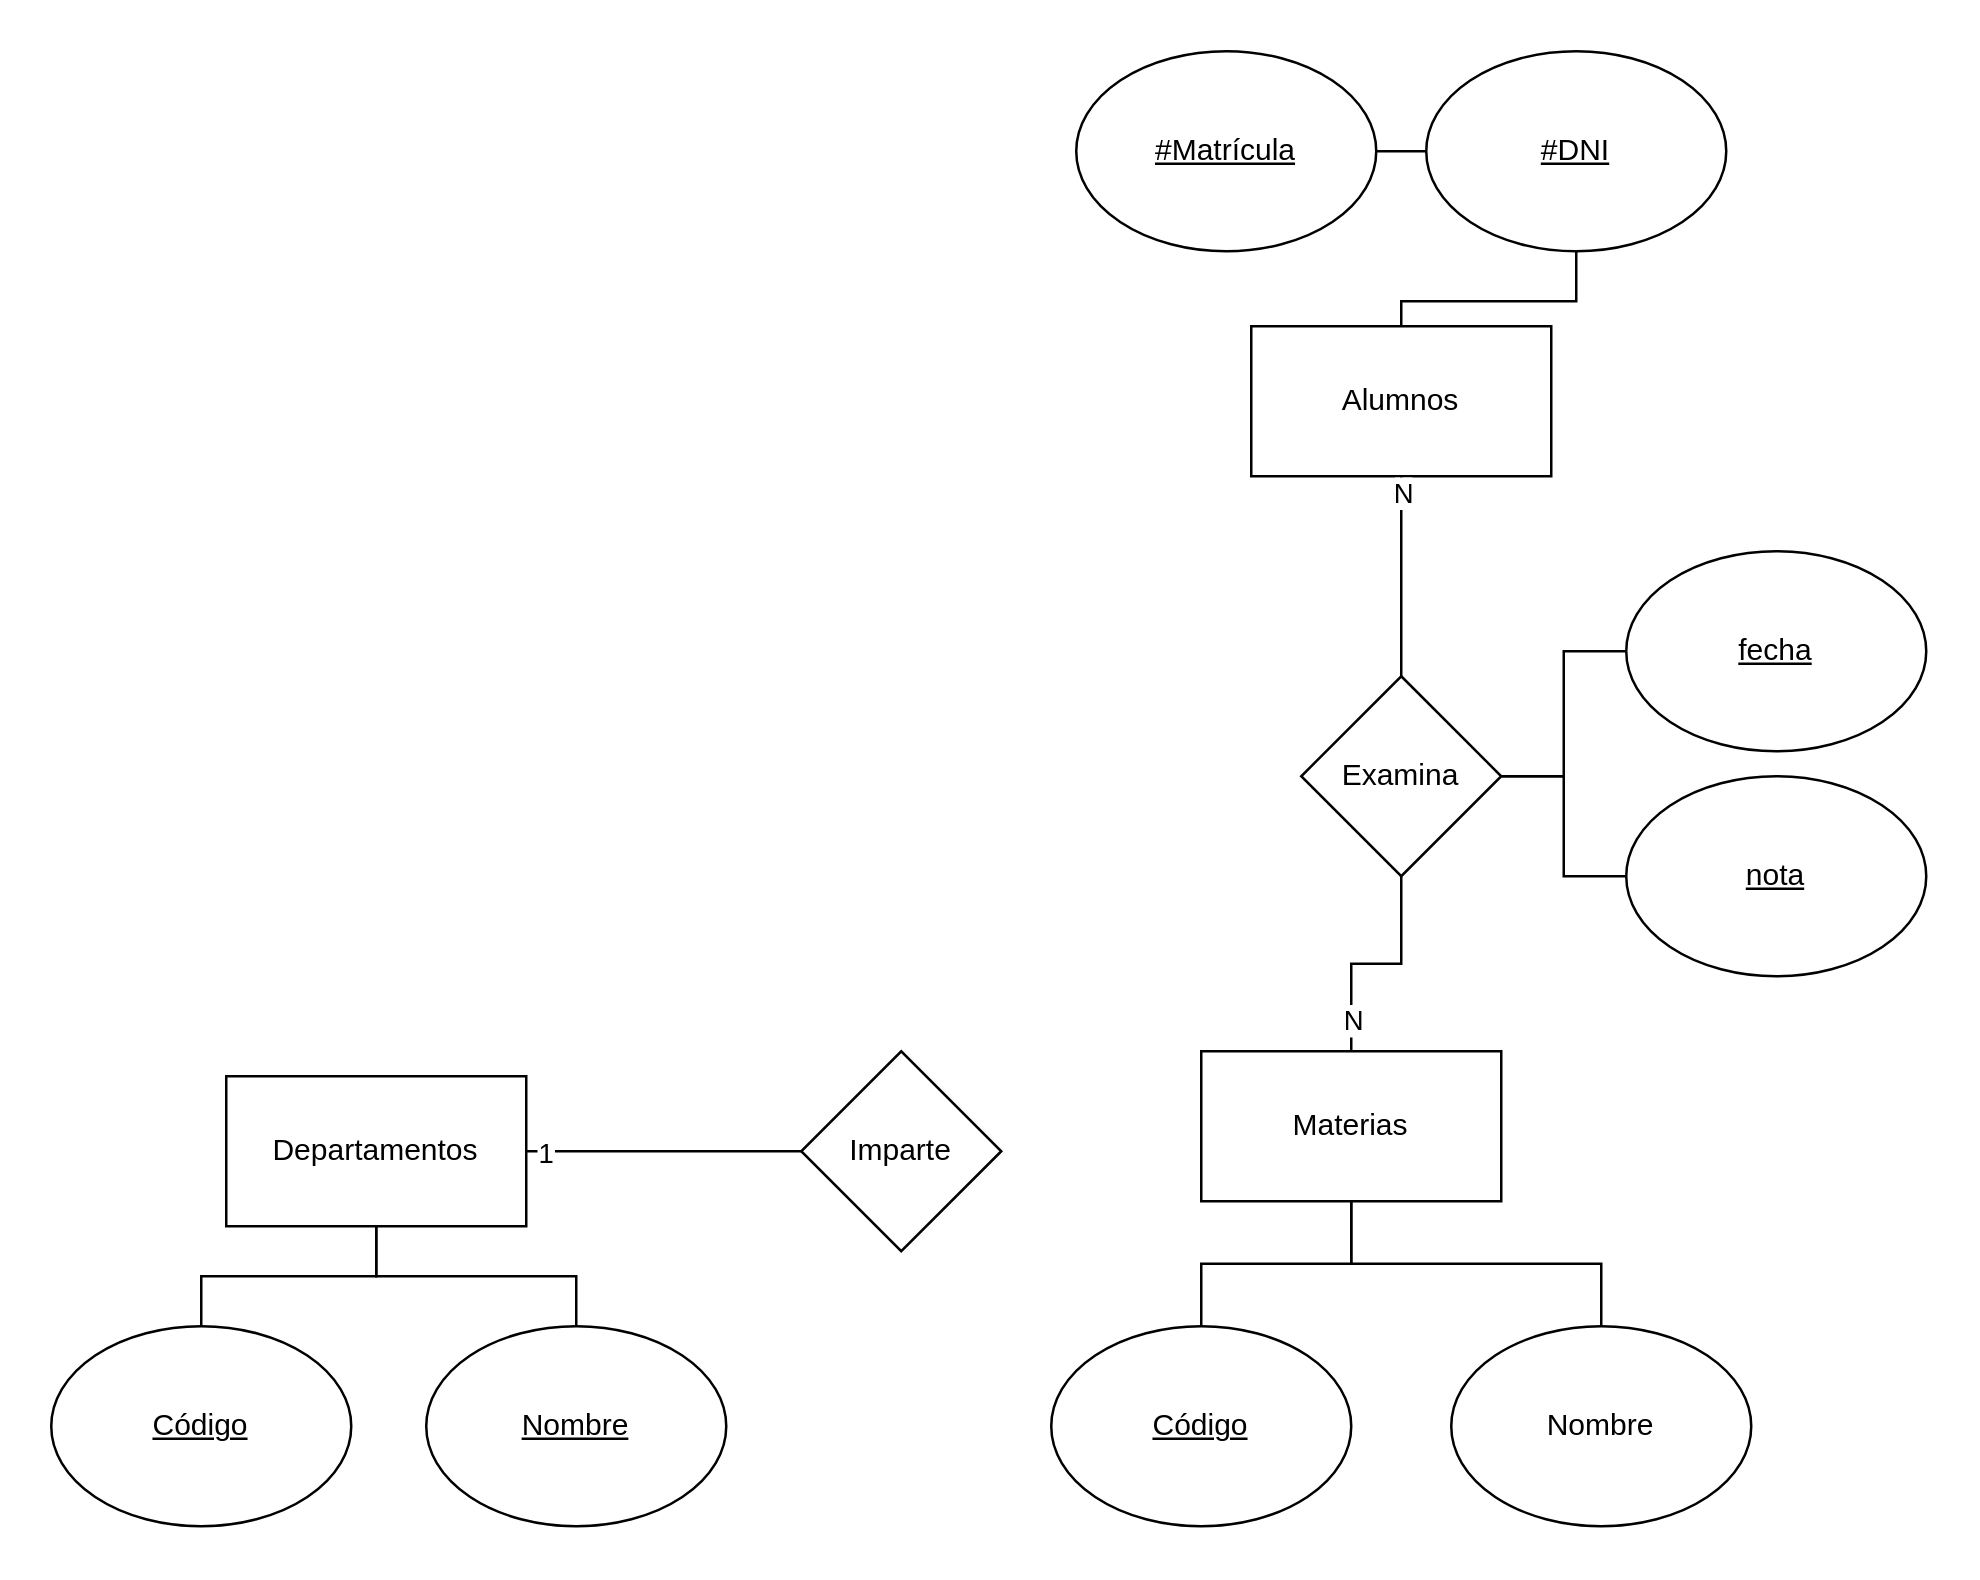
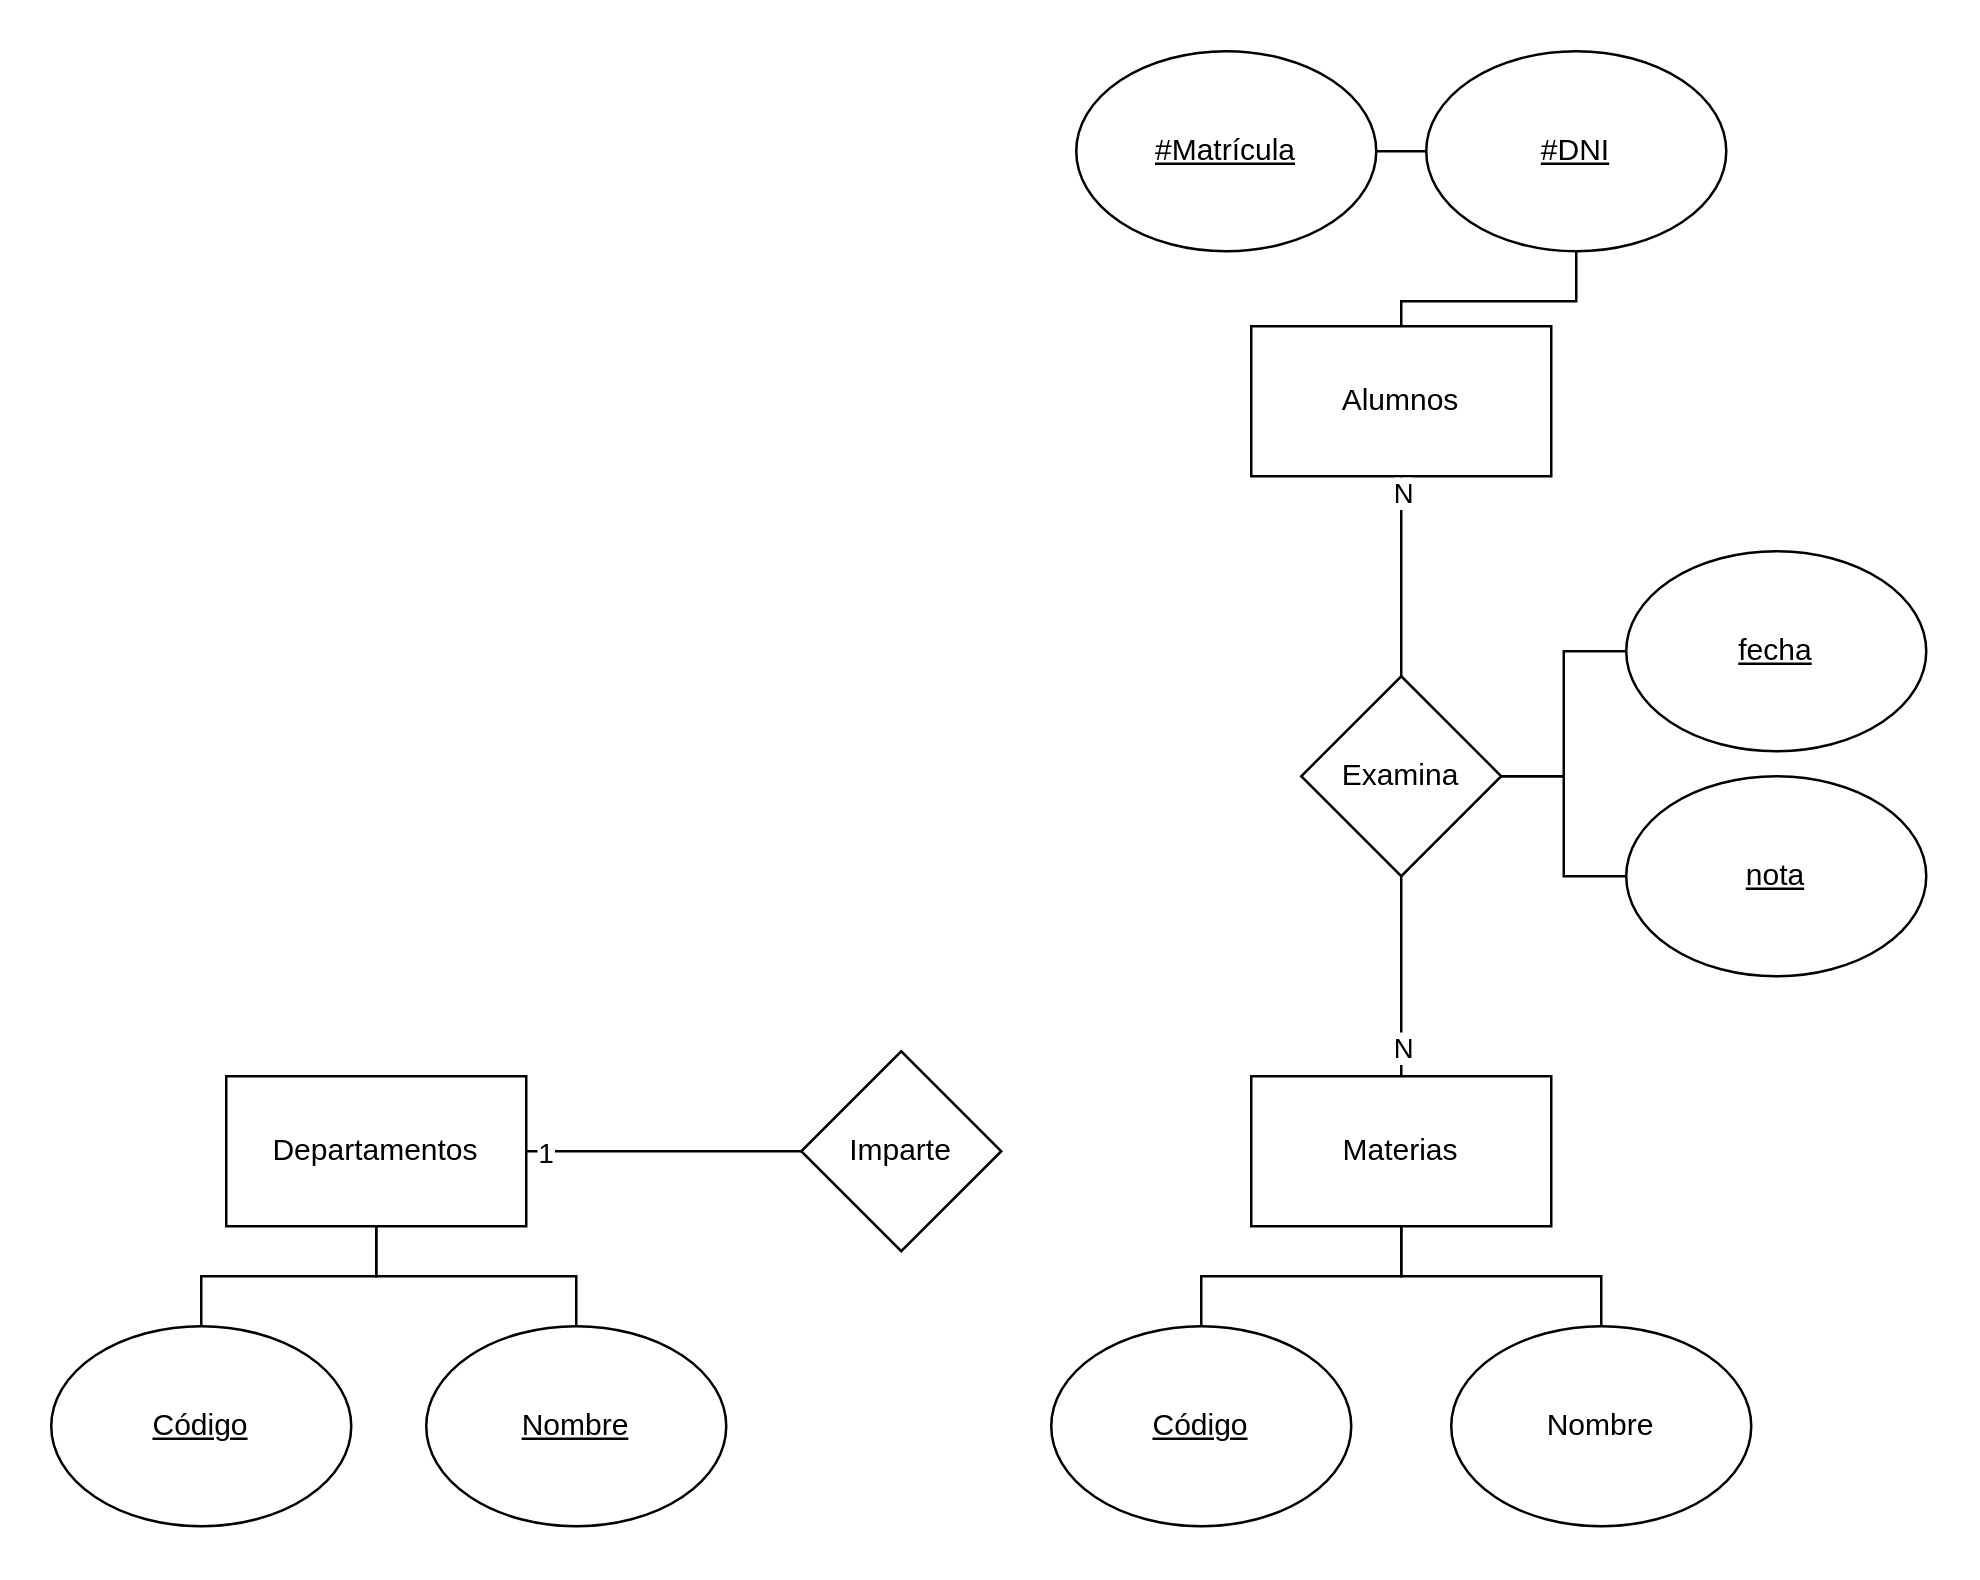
  <mxCell id="0" />
  <mxCell id="1" parent="0" />
  <mxCell id="2" style="edgeStyle=orthogonalEdgeStyle;rounded=0;orthogonalLoop=1;jettySize=auto;html=1;endArrow=none;endFill=0;" edge="1" parent="1" source="4" target="10"><mxGeometry relative="1" as="geometry" /></mxCell>
  <mxCell id="3" value="1" style="edgeLabel;html=1;align=center;verticalAlign=middle;resizable=0;points=[];" vertex="1" connectable="0" parent="2"><mxGeometry x="-0.677" relative="1" as="geometry"><mxPoint x="-11" as="offset" /></mxGeometry></mxCell>
  <mxCell id="4" value="Departamentos" style="rounded=0;whiteSpace=wrap;html=1;" vertex="1" parent="1"><mxGeometry x="90" y="430" width="120" height="60" as="geometry" /></mxCell>
  <mxCell id="5" style="edgeStyle=orthogonalEdgeStyle;rounded=0;orthogonalLoop=1;jettySize=auto;html=1;entryX=0.5;entryY=1;entryDx=0;entryDy=0;endArrow=none;endFill=0;" edge="1" parent="1" source="6" target="4"><mxGeometry relative="1" as="geometry" /></mxCell>
  <mxCell id="6" value="&lt;u&gt;Nombre&lt;/u&gt;" style="ellipse;whiteSpace=wrap;html=1;" vertex="1" parent="1"><mxGeometry x="170" y="530" width="120" height="80" as="geometry" /></mxCell>
  <mxCell id="7" style="edgeStyle=orthogonalEdgeStyle;rounded=0;orthogonalLoop=1;jettySize=auto;html=1;endArrow=none;endFill=0;" edge="1" parent="1" source="9" target="20"><mxGeometry relative="1" as="geometry" /></mxCell>
  <mxCell id="8" value="N" style="edgeLabel;html=1;align=center;verticalAlign=middle;resizable=0;points=[];" vertex="1" connectable="0" parent="7"><mxGeometry x="-0.701" relative="1" as="geometry"><mxPoint as="offset" /></mxGeometry></mxCell>
- <mxCell id="9" value="Materias" style="rounded=0;whiteSpace=wrap;html=1;" vertex="1" parent="1"><mxGeometry x="480" y="420" width="120" height="60" as="geometry" /></mxCell>
+ <mxCell id="9" value="Materias" style="rounded=0;whiteSpace=wrap;html=1;" vertex="1" parent="1"><mxGeometry x="500" y="430" width="120" height="60" as="geometry" /></mxCell>
  <mxCell id="10" value="Imparte" style="rhombus;whiteSpace=wrap;html=1;direction=south;" vertex="1" parent="1"><mxGeometry x="320" y="420" width="80" height="80" as="geometry" /></mxCell>
  <mxCell id="11" style="edgeStyle=orthogonalEdgeStyle;rounded=0;orthogonalLoop=1;jettySize=auto;html=1;endArrow=none;endFill=0;" edge="1" parent="1" source="12" target="4"><mxGeometry relative="1" as="geometry" /></mxCell>
  <mxCell id="12" value="&lt;u&gt;Código&lt;br&gt;&lt;/u&gt;" style="ellipse;whiteSpace=wrap;html=1;" vertex="1" parent="1"><mxGeometry x="20" y="530" width="120" height="80" as="geometry" /></mxCell>
  <mxCell id="13" style="edgeStyle=orthogonalEdgeStyle;rounded=0;orthogonalLoop=1;jettySize=auto;html=1;endArrow=none;endFill=0;" edge="1" parent="1" source="14" target="9"><mxGeometry relative="1" as="geometry" /></mxCell>
  <mxCell id="14" value="&lt;u&gt;Código&lt;br&gt;&lt;/u&gt;" style="ellipse;whiteSpace=wrap;html=1;" vertex="1" parent="1"><mxGeometry x="420" y="530" width="120" height="80" as="geometry" /></mxCell>
  <mxCell id="15" style="edgeStyle=orthogonalEdgeStyle;rounded=0;orthogonalLoop=1;jettySize=auto;html=1;endArrow=none;endFill=0;" edge="1" parent="1" source="16" target="9"><mxGeometry relative="1" as="geometry" /></mxCell>
  <mxCell id="16" value="Nombre" style="ellipse;whiteSpace=wrap;html=1;" vertex="1" parent="1"><mxGeometry x="580" y="530" width="120" height="80" as="geometry" /></mxCell>
  <mxCell id="17" value="Alumnos" style="rounded=0;whiteSpace=wrap;html=1;" vertex="1" parent="1"><mxGeometry x="500" y="130" width="120" height="60" as="geometry" /></mxCell>
  <mxCell id="18" style="edgeStyle=orthogonalEdgeStyle;rounded=0;orthogonalLoop=1;jettySize=auto;html=1;endArrow=none;endFill=0;" edge="1" parent="1" source="20" target="17"><mxGeometry relative="1" as="geometry" /></mxCell>
  <mxCell id="19" value="N" style="edgeLabel;html=1;align=center;verticalAlign=middle;resizable=0;points=[];" vertex="1" connectable="0" parent="18"><mxGeometry x="0.846" relative="1" as="geometry"><mxPoint as="offset" /></mxGeometry></mxCell>
  <mxCell id="20" value="Examina" style="rhombus;whiteSpace=wrap;html=1;" vertex="1" parent="1"><mxGeometry x="520" y="270" width="80" height="80" as="geometry" /></mxCell>
  <mxCell id="21" style="edgeStyle=orthogonalEdgeStyle;rounded=0;orthogonalLoop=1;jettySize=auto;html=1;endArrow=none;endFill=0;" edge="1" parent="1" source="22" target="24"><mxGeometry relative="1" as="geometry" /></mxCell>
  <mxCell id="22" value="&lt;u&gt;#Matrícula&lt;br&gt;&lt;/u&gt;" style="ellipse;whiteSpace=wrap;html=1;" vertex="1" parent="1"><mxGeometry x="430" y="20" width="120" height="80" as="geometry" /></mxCell>
  <mxCell id="23" style="edgeStyle=orthogonalEdgeStyle;rounded=0;orthogonalLoop=1;jettySize=auto;html=1;entryX=0.5;entryY=0;entryDx=0;entryDy=0;endArrow=none;endFill=0;" edge="1" parent="1" source="24" target="17"><mxGeometry relative="1" as="geometry" /></mxCell>
  <mxCell id="24" value="&lt;u&gt;#DNI&lt;br&gt;&lt;/u&gt;" style="ellipse;whiteSpace=wrap;html=1;" vertex="1" parent="1"><mxGeometry x="570" y="20" width="120" height="80" as="geometry" /></mxCell>
  <mxCell id="25" style="edgeStyle=orthogonalEdgeStyle;rounded=0;orthogonalLoop=1;jettySize=auto;html=1;endArrow=none;endFill=0;" edge="1" parent="1" source="26" target="20"><mxGeometry relative="1" as="geometry" /></mxCell>
  <mxCell id="26" value="&lt;u&gt;nota&lt;br&gt;&lt;/u&gt;" style="ellipse;whiteSpace=wrap;html=1;" vertex="1" parent="1"><mxGeometry x="650" y="310" width="120" height="80" as="geometry" /></mxCell>
  <mxCell id="27" style="edgeStyle=orthogonalEdgeStyle;rounded=0;orthogonalLoop=1;jettySize=auto;html=1;endArrow=none;endFill=0;" edge="1" parent="1" source="28" target="20"><mxGeometry relative="1" as="geometry" /></mxCell>
  <mxCell id="28" value="&lt;u&gt;fecha&lt;br&gt;&lt;/u&gt;" style="ellipse;whiteSpace=wrap;html=1;" vertex="1" parent="1"><mxGeometry x="650" y="220" width="120" height="80" as="geometry" /></mxCell>
